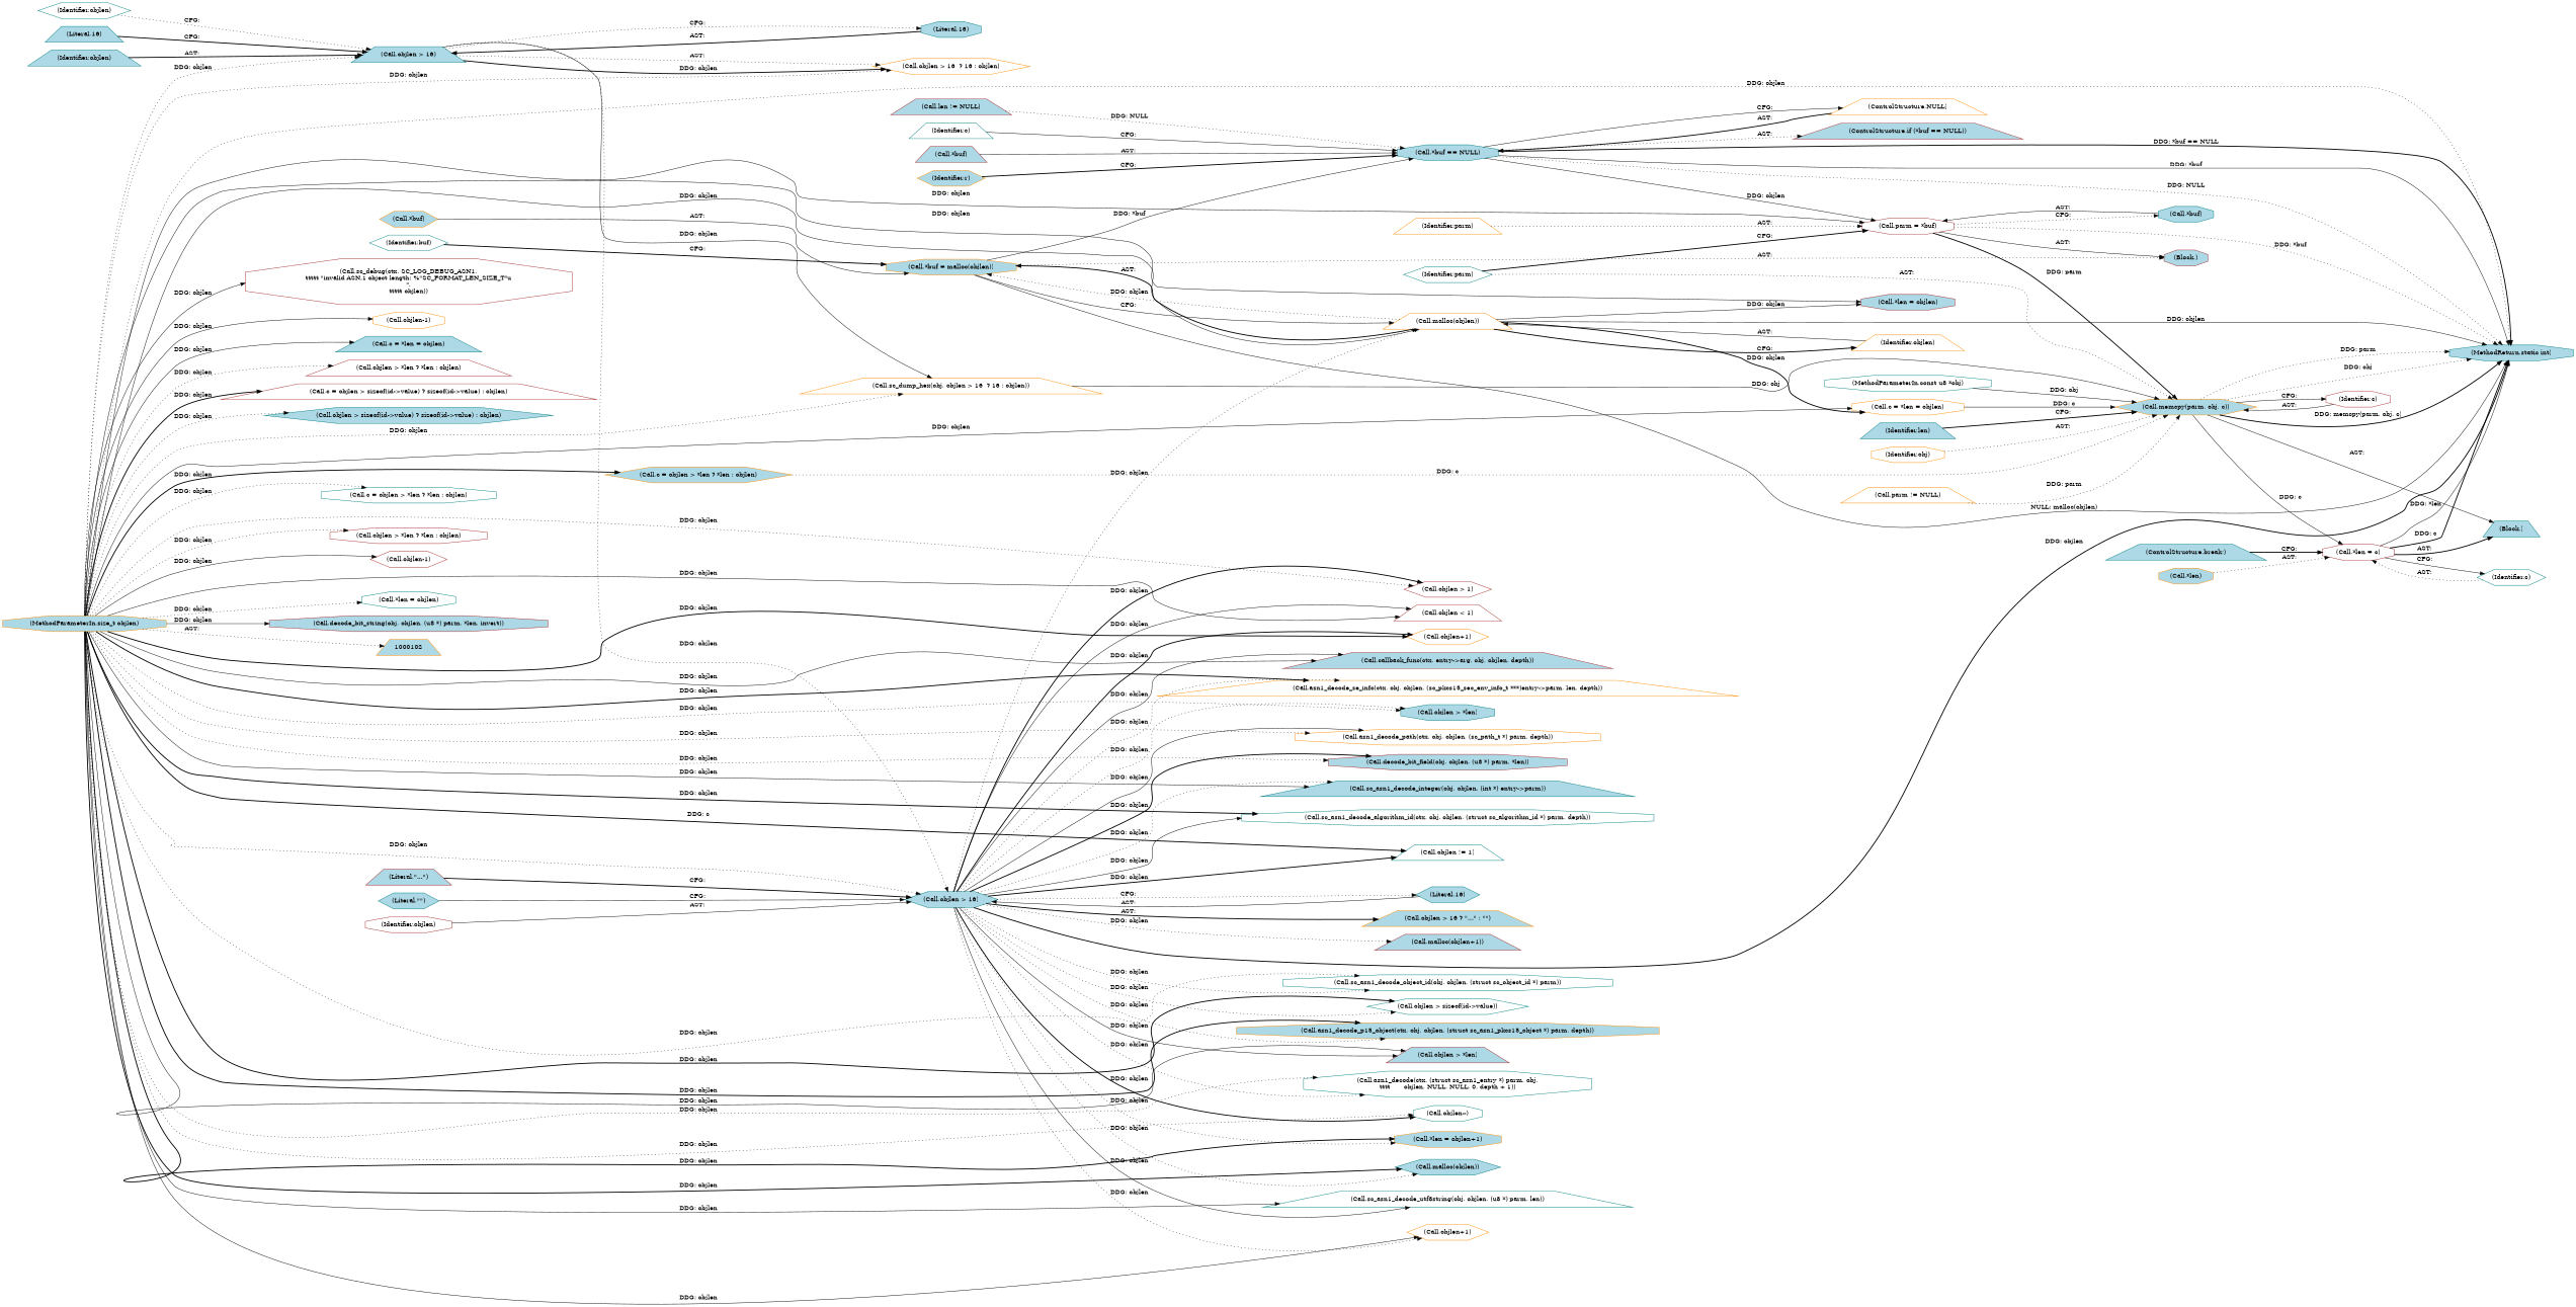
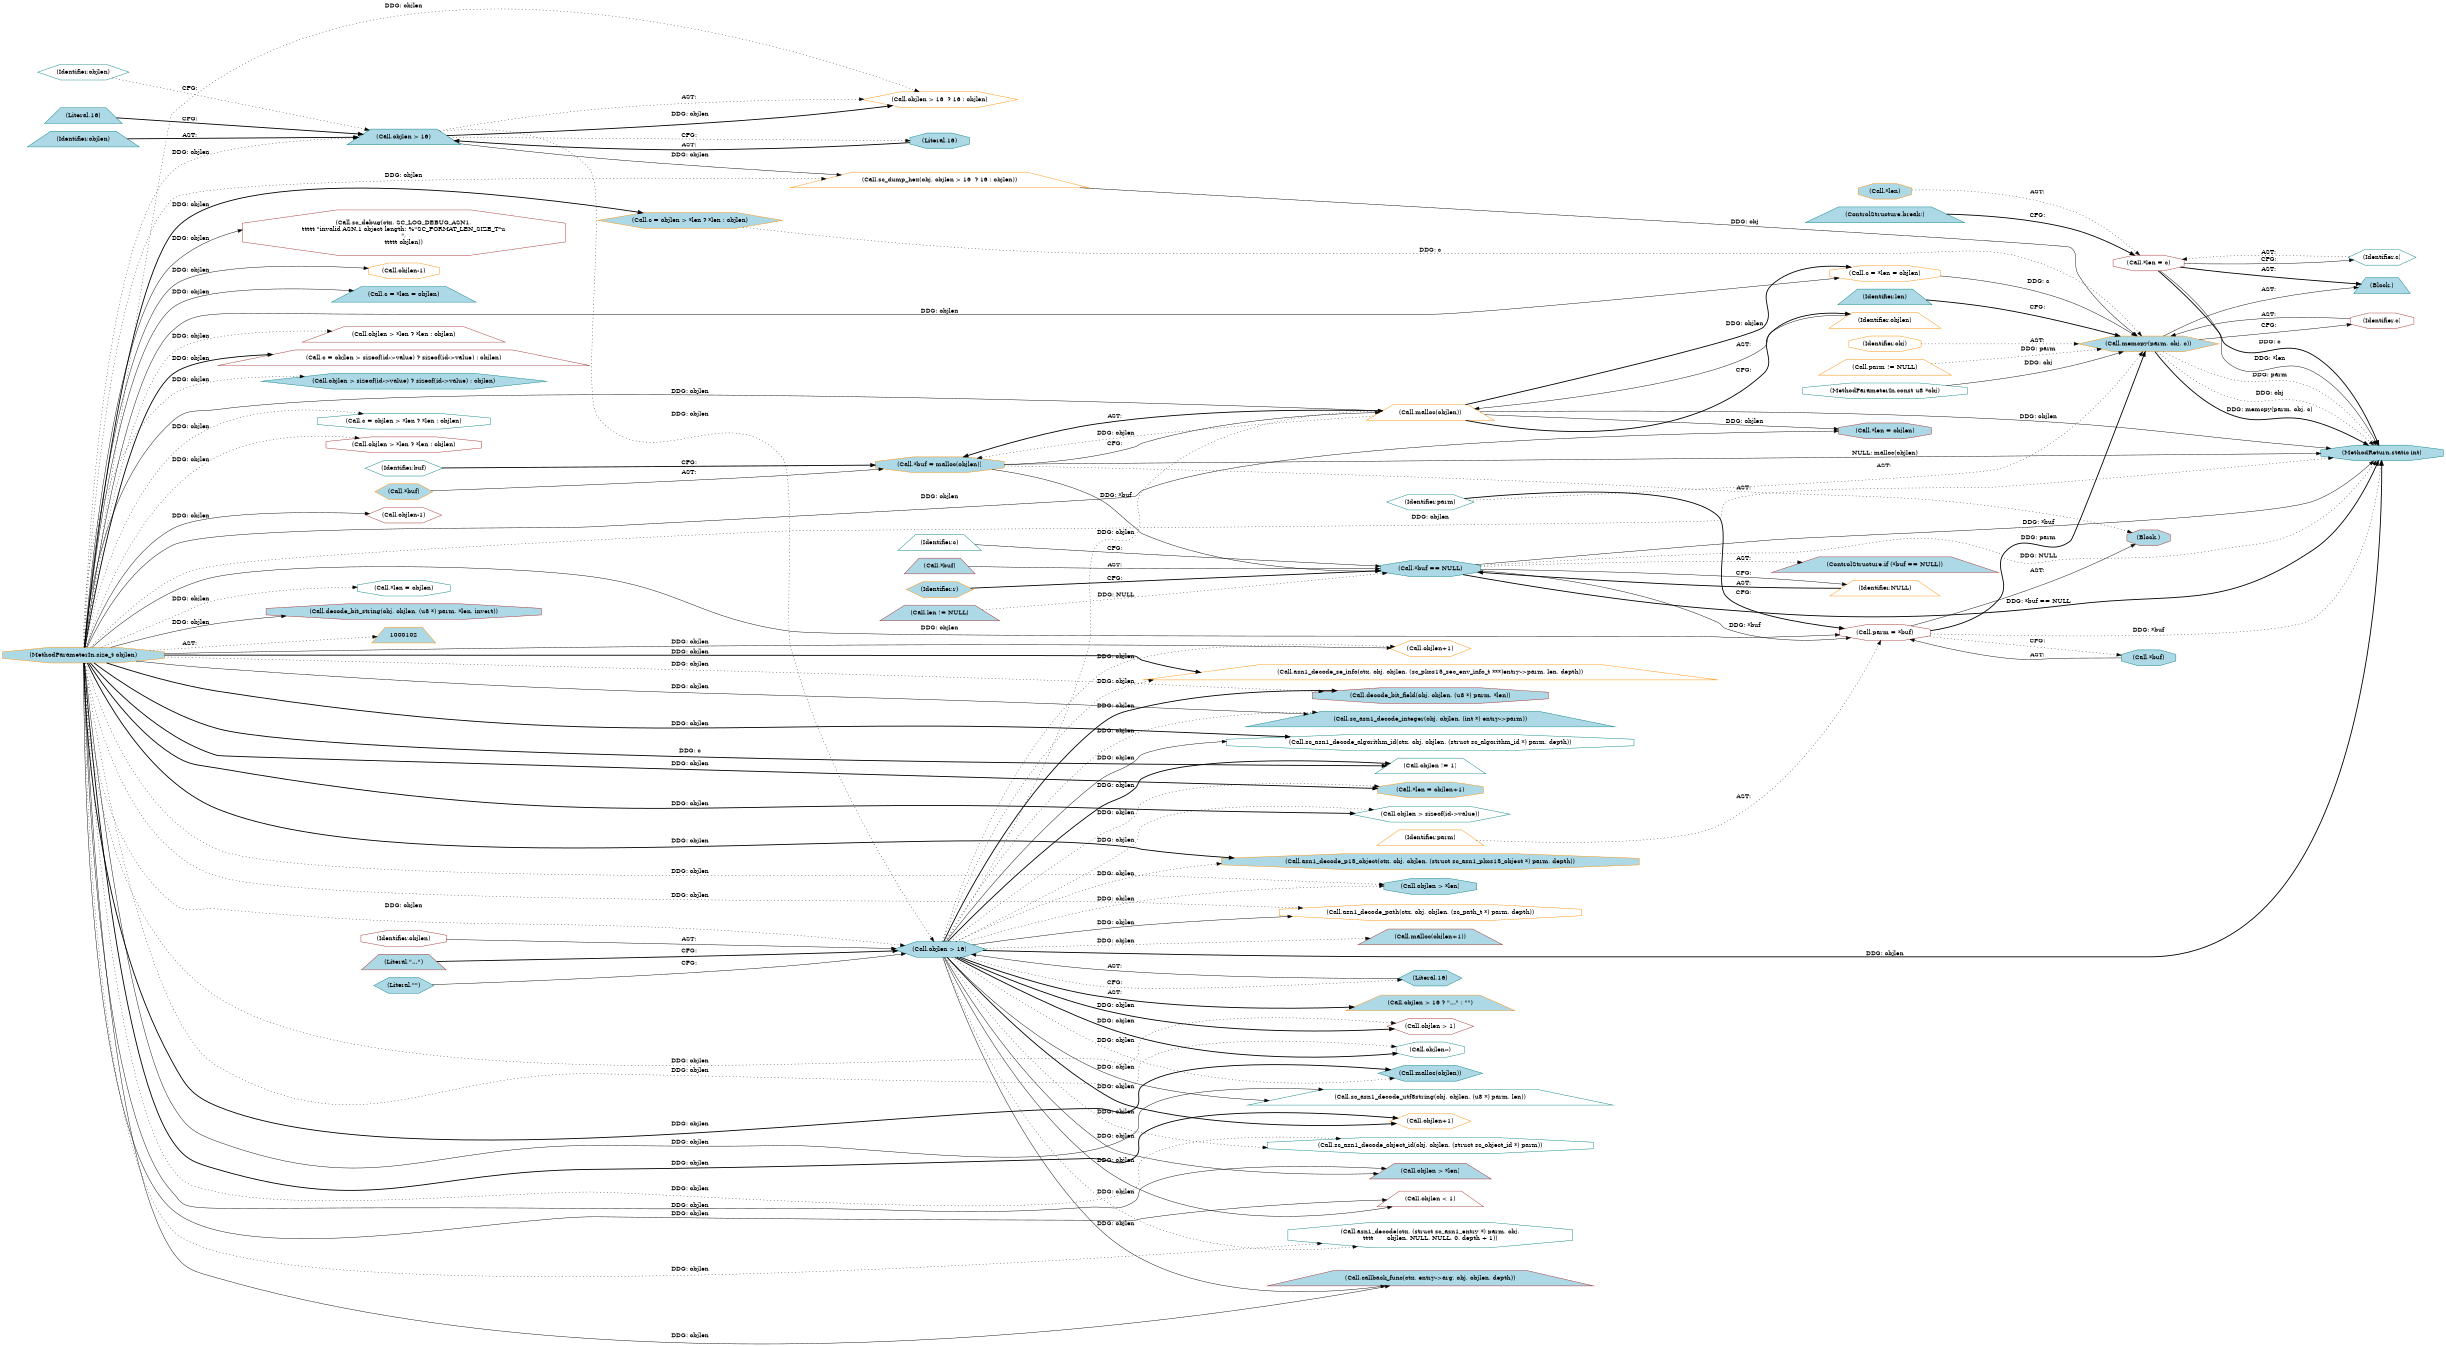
  digraph {
    rankdir=LR
    node [color=teal fillcolor=lightblue shape=octagon style=filled]
    edge [style=dotted]
    n1 [color=darkorange label="(Call,*buf = malloc(objlen))"]
    n2 [color=darkorange fillcolor=white label="(Call,malloc(objlen))" shape=trapezium]
    n3 [label="(Call,*buf == NULL)"]
    n4 [label="(MethodReturn,static int)"]
    n5 [color=brown label="(Block,)"]
    n6 [color=brown label="(Call,*len = objlen)"]
    n7 [color=darkorange fillcolor=white label="(Call,c = *len = objlen)"]
    n8 [color=darkorange fillcolor=white label="(Identifier,objlen)" shape=trapezium]
    n9 [color=brown fillcolor=white label="(Call,parm = *buf)"]
-   n10 [color=darkorange fillcolor=white label="(ControlStructure,NULL)" shape=trapezium]
+   n10 [color=darkorange fillcolor=white label="(Identifier,NULL)" shape=trapezium]
    n11 [color=brown label="(ControlStructure,if (*buf == NULL))" shape=trapezium]
    n12 [color=darkorange label="(Call,memcpy(parm, obj, c))" shape=hexagon]
    n13 [label="(Call,objlen > 16)" shape=hexagon]
    n14 [color=brown label="(Call,malloc(objlen+1))" shape=trapezium]
    n15 [label="(Call,sc_asn1_decode_integer(obj, objlen, (int *) entry->parm))" shape=trapezium]
    n16 [fillcolor=white label="(Call,objlen != 1)" shape=trapezium]
    n17 [fillcolor=white label="(Call,sc_asn1_decode_object_id(obj, objlen, (struct sc_object_id *) parm))"]
    n18 [fillcolor=white label="(Call,objlen--)"]
    n19 [color=darkorange fillcolor=white label="(Call,asn1_decode_se_info(ctx, obj, objlen, (sc_pkcs15_sec_env_info_t ***)entry->parm, len, depth))" shape=trapezium]
    n20 [fillcolor=white label="(Call,objlen > sizeof(id->value))" shape=hexagon]
    n21 [color=brown label="(Call,callback_func(ctx, entry->arg, obj, objlen, depth))" shape=trapezium]
    n22 [label="(Literal,16)" shape=hexagon]
    n23 [color=brown label="(Call,objlen > *len)" shape=trapezium]
    n24 [color=brown fillcolor=white label="(Call,objlen < 1)" shape=trapezium]
    n25 [label="(Call,malloc(objlen))" shape=hexagon]
    n26 [color=darkorange fillcolor=white label="(Call,objlen+1)" shape=hexagon]
    n27 [color=darkorange fillcolor=white label="(Call,asn1_decode_path(ctx, obj, objlen, (sc_path_t *) parm, depth))"]
    n28 [color=brown label="(Call,decode_bit_field(obj, objlen, (u8 *) parm, *len))"]
    n29 [color=darkorange label="(Call,objlen > 16 ? \"...\" : \"\")" shape=trapezium]
    n30 [fillcolor=white label="(Call,sc_asn1_decode_algorithm_id(ctx, obj, objlen, (struct sc_algorithm_id *) parm, depth))"]
    n31 [label="(Call,objlen > *len)"]
    n32 [color=darkorange fillcolor=white label="(Call,objlen+1)" shape=hexagon]
    n33 [color=darkorange label="(Call,*len = objlen+1)"]
    n34 [color=darkorange label="(Call,asn1_decode_p15_object(ctx, obj, objlen, (struct sc_asn1_pkcs15_object *) parm, depth))"]
    n35 [fillcolor=white label="(Call,sc_asn1_decode_utf8string(obj, objlen, (u8 *) parm, len))" shape=trapezium]
    n36 [fillcolor=white label="(Call,asn1_decode(ctx, (struct sc_asn1_entry *) parm, obj,\n\t\t\t\t       objlen, NULL, NULL, 0, depth + 1))"]
    n37 [color=brown fillcolor=white label="(Call,objlen > 1)" shape=hexagon]
    n38 [color=darkorange label="(MethodParameterIn,size_t objlen)"]
    n39 [label="(Call,objlen > 16)" shape=trapezium]
    n40 [color=darkorange fillcolor=white label="(Call,objlen > 16  ? 16 : objlen)" shape=hexagon]
    n41 [color=brown fillcolor=white label="(Call,sc_debug(ctx, SC_LOG_DEBUG_ASN1,\n\t\t\t\t\t \"invalid ASN.1 object length: %\"SC_FORMAT_LEN_SIZE_T\"u\n\",\n\t\t\t\t\t objlen))"]
    n42 [color=darkorange fillcolor=white label="(Call,sc_dump_hex(obj, objlen > 16  ? 16 : objlen))" shape=trapezium]
    n43 [color=darkorange fillcolor=white label="(Call,objlen-1)"]
    n44 [label="(Call,c = *len = objlen)" shape=trapezium]
    n45 [color=brown fillcolor=white label="(Call,objlen > *len ? *len : objlen)" shape=trapezium]
    n46 [color=brown fillcolor=white label="(Call,c = objlen > sizeof(id->value) ? sizeof(id->value) : objlen)" shape=trapezium]
    n47 [label="(Call,objlen > sizeof(id->value) ? sizeof(id->value) : objlen)" shape=hexagon]
    n48 [color=darkorange label="(Call,c = objlen > *len ? *len : objlen)" shape=hexagon]
    n49 [fillcolor=white label="(Call,c = objlen > *len ? *len : objlen)"]
    n50 [color=brown fillcolor=white label="(Call,objlen > *len ? *len : objlen)"]
    n51 [color=brown fillcolor=white label="(Call,objlen-1)" shape=hexagon]
    n52 [fillcolor=white label="(Call,*len = objlen)"]
    n53 [color=brown label="(Call,decode_bit_string(obj, objlen, (u8 *) parm, *len, invert))"]
    1000102 [color=darkorange shape=trapezium]
    n55 [label="(Literal,16)"]
    n56 [label="(Call,*buf)"]
    n57 [color=brown fillcolor=white label="(Call,*len = c)"]
    n58 [label="(Block,)" shape=trapezium]
    n59 [color=brown fillcolor=white label="(Identifier,c)"]
    n60 [fillcolor=white label="(Identifier,c)" shape=hexagon]
    n61 [color=darkorange fillcolor=white label="(Identifier,parm)" shape=trapezium]
    n62 [color=darkorange fillcolor=white label="(Call,parm != NULL)" shape=trapezium]
    n63 [color=brown label="(Call,len != NULL)" shape=trapezium]
    n64 [fillcolor=white label="(Identifier,parm)" shape=hexagon]
    n65 [fillcolor=white label="(MethodParameterIn,const u8 *obj)"]
    n66 [label="(Identifier,objlen)" shape=trapezium]
    n67 [color=darkorange label="(Call,*buf)" shape=hexagon]
    n68 [color=darkorange label="(Call,*len)"]
    n69 [fillcolor=white label="(Identifier,c)" shape=trapezium]
    n70 [label="(Identifier,len)" shape=trapezium]
    n71 [label="(ControlStructure,break;)" shape=trapezium]
    n72 [fillcolor=white label="(Identifier,buf)" shape=hexagon]
    n73 [fillcolor=white label="(Identifier,objlen)" shape=hexagon]
    n74 [color=brown label="(Literal,\"...\")" shape=trapezium]
    n75 [label="(Literal,\"\")" shape=hexagon]
    n76 [label="(Literal,16)" shape=trapezium]
    n77 [color=brown label="(Call,*buf)" shape=trapezium]
    n78 [color=darkorange label="(Identifier,r)" shape=hexagon]
    n79 [color=darkorange fillcolor=white label="(Identifier,obj)"]
    n80 [color=brown fillcolor=white label="(Identifier,objlen)"]
    n1 -> n2 [label="CFG: " style=solid]
    n1 -> n3 [label="DDG: *buf" style=solid]
    n1 -> n4 [label="NULL: malloc(objlen)" style=solid]
    n1 -> n5 [label="AST: "]
    n2 -> n1 [label="AST: " style=bold]
    n2 -> n1 [label="DDG: objlen"]
    n2 -> n4 [label="DDG: objlen" style=solid]
    n2 -> n6 [label="DDG: objlen" style=solid]
    n2 -> n7 [label="DDG: objlen" style=bold]
    n2 -> n8 [label="CFG: " style=bold]
    n3 -> n4 [label="DDG: NULL"]
    n3 -> n4 [label="DDG: *buf == NULL" style=bold]
    n3 -> n4 [label="DDG: *buf" style=solid]
-   n3 -> n9 [label="DDG: objlen" style=solid]
+   n3 -> n9 [label="DDG: *buf" style=solid]
    n3 -> n10 [label="CFG: " style=solid]
    n3 -> n11 [label="AST: "]
    n7 -> n12 [label="DDG: c" style=solid]
    n8 -> n2 [label="AST: " style=solid]
    n9 -> n4 [label="DDG: *buf"]
    n9 -> n5 [label="AST: " style=solid]
    n9 -> n12 [label="DDG: parm" style=bold]
    n9 -> n56 [label="CFG: "]
    n10 -> n3 [label="AST: " style=bold]
    n12 -> n4 [label="DDG: parm"]
    n12 -> n4 [label="DDG: obj"]
    n12 -> n4 [label="DDG: memcpy(parm, obj, c)" style=bold]
-   n12 -> n57 [label="DDG: c" style=solid]
    n12 -> n58 [label="AST: " style=solid]
    n12 -> n59 [label="CFG: " style=solid]
    n13 -> n2 [label="DDG: objlen"]
    n13 -> n4 [label="DDG: objlen" style=bold]
    n13 -> n14 [label="DDG: objlen"]
    n13 -> n15 [label="DDG: objlen"]
    n13 -> n16 [label="DDG: objlen" style=bold]
    n13 -> n17 [label="DDG: objlen"]
    n13 -> n18 [label="DDG: objlen" style=bold]
    n13 -> n19 [label="DDG: objlen"]
    n13 -> n20 [label="DDG: objlen"]
    n13 -> n21 [label="DDG: objlen" style=solid]
    n13 -> n22 [label="CFG: "]
    n13 -> n23 [label="DDG: objlen" style=solid]
    n13 -> n24 [label="DDG: objlen" style=solid]
    n13 -> n25 [label="DDG: objlen"]
    n13 -> n26 [label="DDG: objlen" style=bold]
    n13 -> n27 [label="DDG: objlen" style=solid]
    n13 -> n28 [label="DDG: objlen" style=bold]
    n13 -> n29 [label="AST: " style=bold]
    n13 -> n30 [label="DDG: objlen" style=solid]
    n13 -> n31 [label="DDG: objlen"]
    n13 -> n32 [label="DDG: objlen"]
    n13 -> n33 [label="DDG: objlen"]
    n13 -> n34 [label="DDG: objlen"]
    n13 -> n35 [label="DDG: objlen" style=solid]
    n13 -> n36 [label="DDG: objlen"]
    n13 -> n37 [label="DDG: objlen" style=bold]
    n22 -> n13 [label="AST: " style=solid]
    n38 -> n2 [label="DDG: objlen" style=solid]
    n38 -> n4 [label="DDG: objlen"]
    n38 -> n6 [label="DDG: objlen" style=solid]
    n38 -> n7 [label="DDG: objlen" style=solid]
    n38 -> n9 [label="DDG: objlen" style=solid]
    n38 -> n13 [label="DDG: objlen"]
    n38 -> n15 [label="DDG: objlen" style=solid]
    n38 -> n16 [label="DDG: c" style=bold]
    n38 -> n17 [label="DDG: objlen"]
    n38 -> n18 [label="DDG: objlen"]
    n38 -> n19 [label="DDG: objlen" style=bold]
    n38 -> n20 [label="DDG: objlen" style=bold]
    n38 -> n21 [label="DDG: objlen" style=solid]
    n38 -> n23 [label="DDG: objlen" style=solid]
    n38 -> n24 [label="DDG: objlen" style=solid]
    n38 -> n25 [label="DDG: objlen" style=bold]
    n38 -> n26 [label="DDG: objlen" style=bold]
    n38 -> n27 [label="DDG: objlen"]
    n38 -> n28 [label="DDG: objlen"]
    n38 -> n30 [label="DDG: objlen" style=bold]
    n38 -> n31 [label="DDG: objlen"]
    n38 -> n32 [label="DDG: objlen" style=solid]
    n38 -> n33 [label="DDG: objlen" style=bold]
    n38 -> n34 [label="DDG: objlen" style=bold]
    n38 -> n35 [label="DDG: objlen" style=solid]
    n38 -> n36 [label="DDG: objlen"]
    n38 -> n37 [label="DDG: objlen"]
    n38 -> n39 [label="DDG: objlen"]
    n38 -> n40 [label="DDG: objlen"]
    n38 -> n41 [label="DDG: objlen" style=solid]
    n38 -> n42 [label="DDG: objlen"]
    n38 -> n43 [label="DDG: objlen" style=solid]
    n38 -> n44 [label="DDG: objlen" style=solid]
    n38 -> n45 [label="DDG: objlen"]
    n38 -> n46 [label="DDG: objlen" style=bold]
    n38 -> n47 [label="DDG: objlen"]
    n38 -> n48 [label="DDG: objlen" style=bold]
    n38 -> n49 [label="DDG: objlen"]
    n38 -> n50 [label="DDG: objlen"]
    n38 -> n51 [label="DDG: objlen" style=solid]
    n38 -> n52 [label="DDG: objlen"]
    n38 -> n53 [label="DDG: objlen" style=solid]
    n38 -> 1000102 [label="AST: "]
    n39 -> n13 [label="DDG: objlen"]
    n39 -> n40 [label="AST: "]
    n39 -> n40 [label="DDG: objlen" style=bold]
    n39 -> n42 [label="DDG: objlen" style=solid]
    n39 -> n55 [label="CFG: "]
    n42 -> n12 [label="DDG: obj" style=solid]
    n48 -> n12 [label="DDG: c"]
    n55 -> n39 [label="AST: " style=bold]
    n56 -> n9 [label="AST: " style=solid]
    n57 -> n4 [label="DDG: *len" style=solid]
    n57 -> n4 [label="DDG: c" style=bold]
    n57 -> n58 [label="AST: " style=bold]
    n57 -> n60 [label="CFG: " style=solid]
    n59 -> n12 [label="AST: " style=solid]
    n60 -> n57 [label="AST: "]
    n61 -> n9 [label="AST: "]
    n62 -> n12 [label="DDG: parm"]
    n63 -> n3 [label="DDG: NULL"]
    n64 -> n9 [label="CFG: " style=bold]
    n64 -> n12 [label="AST: "]
    n65 -> n12 [label="DDG: obj" style=solid]
    n66 -> n39 [label="AST: " style=bold]
    n67 -> n1 [label="AST: " style=solid]
    n68 -> n57 [label="AST: "]
    n69 -> n3 [label="CFG: " style=solid]
    n70 -> n12 [label="CFG: " style=bold]
    n71 -> n57 [label="CFG: " style=bold]
    n72 -> n1 [label="CFG: " style=bold]
    n73 -> n39 [label="CFG: "]
    n74 -> n13 [label="CFG: " style=bold]
    n75 -> n13 [label="CFG: " style=solid]
    n76 -> n39 [label="CFG: " style=bold]
    n77 -> n3 [label="AST: " style=solid]
    n78 -> n3 [label="CFG: " style=bold]
    n79 -> n12 [label="AST: "]
    n80 -> n13 [label="AST: " style=solid]
  }
